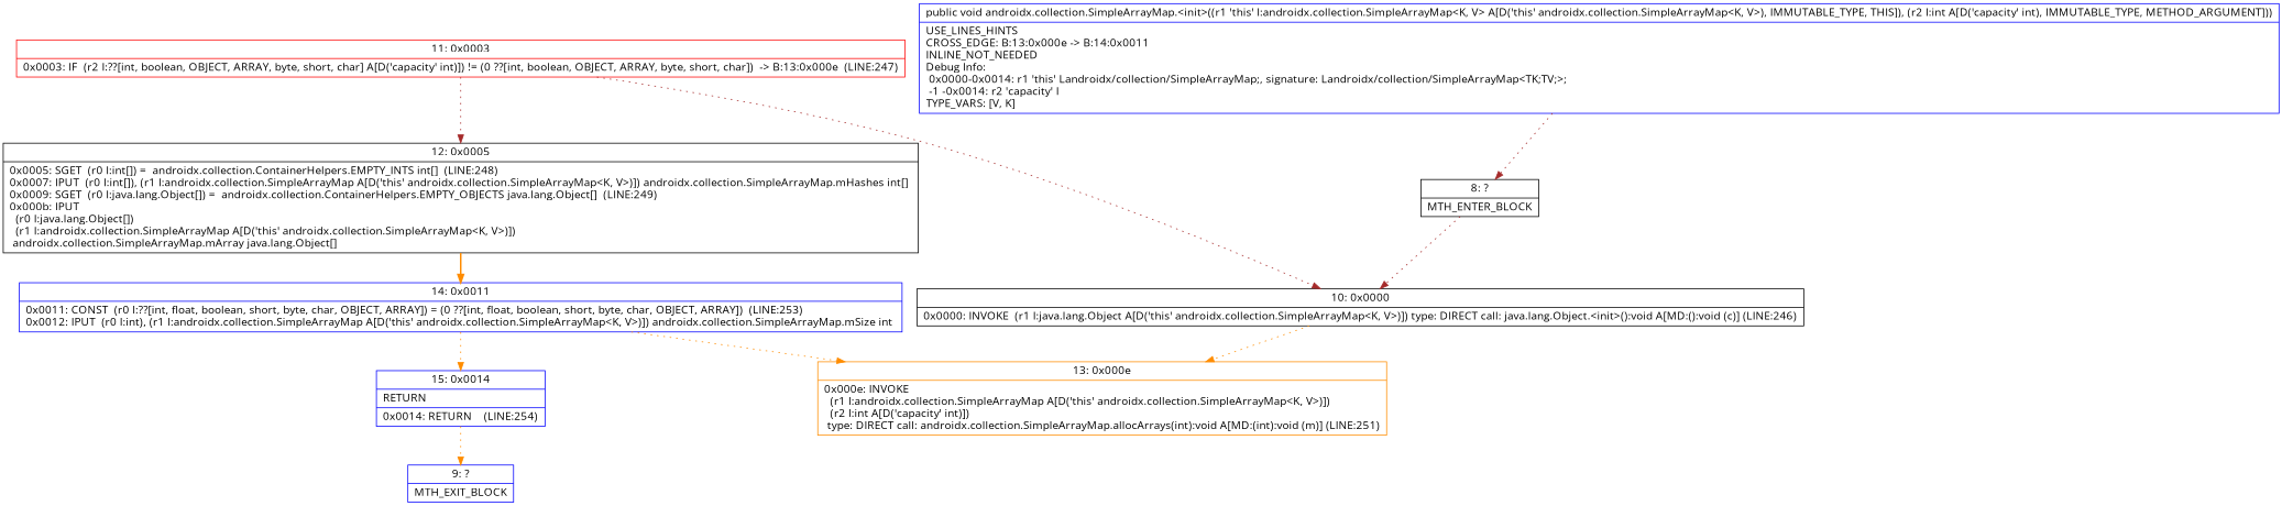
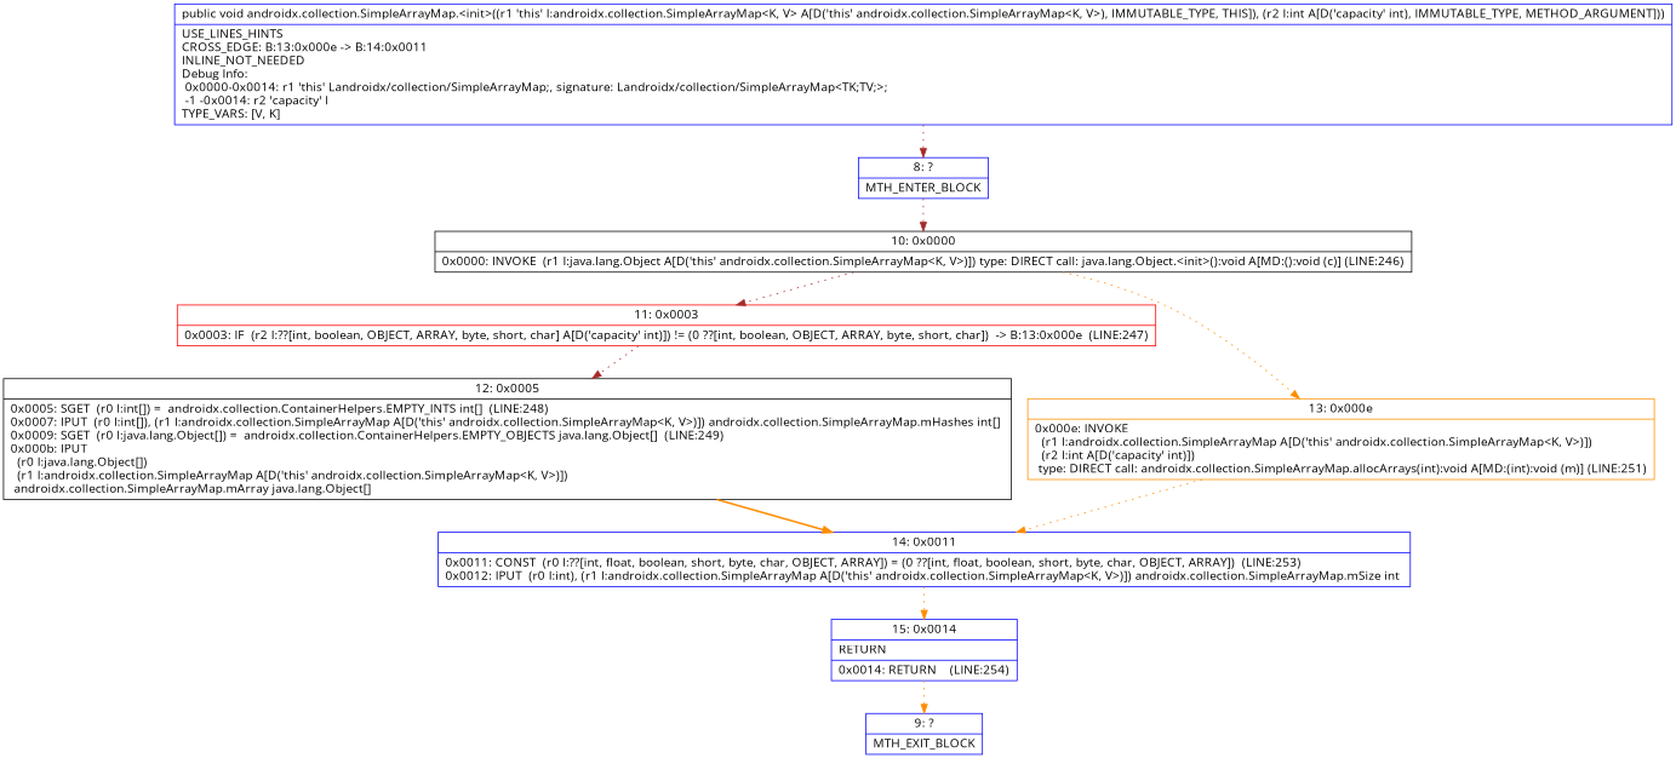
  digraph {
    fontname="Open Sans"
    node [color=blue fontname="Open Sans" shape=record]
    edge [color=darkorange fontname="Open Sans" style=dotted]
-   n1 [color=black label="{8\:\ ?|MTH_ENTER_BLOCK\l}"]
+   n1 [label="{8\:\ ?|MTH_ENTER_BLOCK\l}"]
    n2 [color=black label="{10\:\ 0x0000|0x0000: INVOKE  (r1 I:java.lang.Object A[D('this' androidx.collection.SimpleArrayMap\<K, V\>)]) type: DIRECT call: java.lang.Object.\<init\>():void A[MD:():void (c)] (LINE:246)\l}"]
    n3 [color=red label="{11\:\ 0x0003|0x0003: IF  (r2 I:??[int, boolean, OBJECT, ARRAY, byte, short, char] A[D('capacity' int)]) != (0 ??[int, boolean, OBJECT, ARRAY, byte, short, char])  \-\> B:13:0x000e  (LINE:247)\l}"]
    n4 [color=darkorange label="{13\:\ 0x000e|0x000e: INVOKE  \l  (r1 I:androidx.collection.SimpleArrayMap A[D('this' androidx.collection.SimpleArrayMap\<K, V\>)])\l  (r2 I:int A[D('capacity' int)])\l type: DIRECT call: androidx.collection.SimpleArrayMap.allocArrays(int):void A[MD:(int):void (m)] (LINE:251)\l}"]
    n5 [color=black label="{12\:\ 0x0005|0x0005: SGET  (r0 I:int[]) =  androidx.collection.ContainerHelpers.EMPTY_INTS int[]  (LINE:248)\l0x0007: IPUT  (r0 I:int[]), (r1 I:androidx.collection.SimpleArrayMap A[D('this' androidx.collection.SimpleArrayMap\<K, V\>)]) androidx.collection.SimpleArrayMap.mHashes int[] \l0x0009: SGET  (r0 I:java.lang.Object[]) =  androidx.collection.ContainerHelpers.EMPTY_OBJECTS java.lang.Object[]  (LINE:249)\l0x000b: IPUT  \l  (r0 I:java.lang.Object[])\l  (r1 I:androidx.collection.SimpleArrayMap A[D('this' androidx.collection.SimpleArrayMap\<K, V\>)])\l androidx.collection.SimpleArrayMap.mArray java.lang.Object[] \l}"]
    n6 [label="{14\:\ 0x0011|0x0011: CONST  (r0 I:??[int, float, boolean, short, byte, char, OBJECT, ARRAY]) = (0 ??[int, float, boolean, short, byte, char, OBJECT, ARRAY])  (LINE:253)\l0x0012: IPUT  (r0 I:int), (r1 I:androidx.collection.SimpleArrayMap A[D('this' androidx.collection.SimpleArrayMap\<K, V\>)]) androidx.collection.SimpleArrayMap.mSize int \l}"]
    n7 [label="{15\:\ 0x0014|RETURN\l|0x0014: RETURN    (LINE:254)\l}"]
    n8 [label="{9\:\ ?|MTH_EXIT_BLOCK\l}"]
    n9 [label="{public void androidx.collection.SimpleArrayMap.\<init\>((r1 'this' I:androidx.collection.SimpleArrayMap\<K, V\> A[D('this' androidx.collection.SimpleArrayMap\<K, V\>), IMMUTABLE_TYPE, THIS]), (r2 I:int A[D('capacity' int), IMMUTABLE_TYPE, METHOD_ARGUMENT]))  | USE_LINES_HINTS\lCROSS_EDGE: B:13:0x000e \-\> B:14:0x0011\lINLINE_NOT_NEEDED\lDebug Info:\l  0x0000\-0x0014: r1 'this' Landroidx\/collection\/SimpleArrayMap;, signature: Landroidx\/collection\/SimpleArrayMap\<TK;TV;\>;\l  \-1 \-0x0014: r2 'capacity' I\lTYPE_VARS: [V, K]\l}"]
    n1 -> n2 [color=brown]
-   n3 -> n2 [color=brown]
+   n2 -> n3 [color=brown]
    n2 -> n4
    n3 -> n5 [color=brown]
-   n6 -> n4
+   n4 -> n6
    n5 -> n6 [style=bold]
    n6 -> n7
    n7 -> n8
    n9 -> n1 [color=brown]
  }
